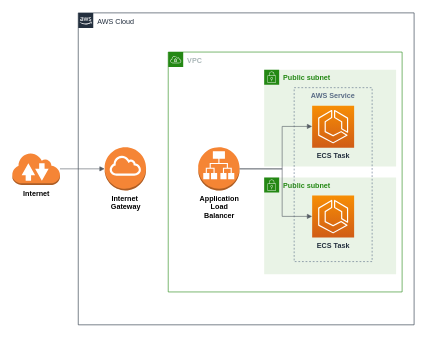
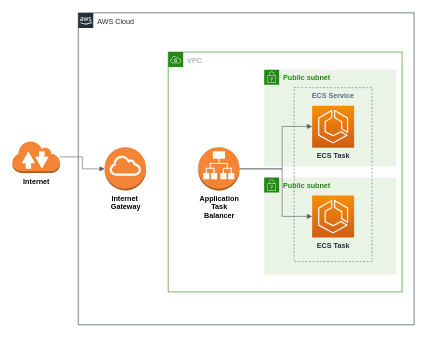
  <mxCell id="0" />
  <mxCell id="1" parent="0" />
  <mxCell id="2" value="AWS Cloud" style="points=[[0,0],[0.25,0],[0.5,0],[0.75,0],[1,0],[1,0.25],[1,0.5],[1,0.75],[1,1],[0.75,1],[0.5,1],[0.25,1],[0,1],[0,0.75],[0,0.5],[0,0.25]];outlineConnect=0;gradientColor=none;html=1;whiteSpace=wrap;fontSize=12;fontStyle=0;shape=mxgraph.aws4.group;grIcon=mxgraph.aws4.group_aws_cloud_alt;strokeColor=#232F3E;fillColor=none;verticalAlign=top;align=left;spacingLeft=30;fontColor=#232F3E;dashed=0;" parent="1" vertex="1"><mxGeometry x="130" y="20.69" width="560" height="520.12" as="geometry" /></mxCell>
  <mxCell id="3" value="VPC" style="points=[[0,0],[0.25,0],[0.5,0],[0.75,0],[1,0],[1,0.25],[1,0.5],[1,0.75],[1,1],[0.75,1],[0.5,1],[0.25,1],[0,1],[0,0.75],[0,0.5],[0,0.25]];outlineConnect=0;gradientColor=none;html=1;whiteSpace=wrap;fontSize=12;fontStyle=1;shape=mxgraph.aws4.group;grIcon=mxgraph.aws4.group_vpc;strokeColor=#248814;fillColor=none;verticalAlign=top;align=left;spacingLeft=30;fontColor=#AAB7B8;dashed=0;" parent="1" vertex="1"><mxGeometry x="280" y="86" width="390" height="400" as="geometry" /></mxCell>
  <mxCell id="4" value="Public subnet" style="points=[[0,0],[0.25,0],[0.5,0],[0.75,0],[1,0],[1,0.25],[1,0.5],[1,0.75],[1,1],[0.75,1],[0.5,1],[0.25,1],[0,1],[0,0.75],[0,0.5],[0,0.25]];outlineConnect=0;gradientColor=none;html=1;whiteSpace=wrap;fontSize=12;fontStyle=1;shape=mxgraph.aws4.group;grIcon=mxgraph.aws4.group_security_group;grStroke=0;strokeColor=#248814;fillColor=#E9F3E6;verticalAlign=top;align=left;spacingLeft=30;fontColor=#248814;dashed=0;" parent="1" vertex="1"><mxGeometry x="440" y="295.38" width="220" height="161.25" as="geometry" /></mxCell>
  <mxCell id="5" value="Public subnet" style="points=[[0,0],[0.25,0],[0.5,0],[0.75,0],[1,0],[1,0.25],[1,0.5],[1,0.75],[1,1],[0.75,1],[0.5,1],[0.25,1],[0,1],[0,0.75],[0,0.5],[0,0.25]];outlineConnect=0;gradientColor=none;html=1;whiteSpace=wrap;fontSize=12;fontStyle=1;shape=mxgraph.aws4.group;grIcon=mxgraph.aws4.group_security_group;grStroke=0;strokeColor=#248814;fillColor=#E9F3E6;verticalAlign=top;align=left;spacingLeft=30;fontColor=#248814;dashed=0;" parent="1" vertex="1"><mxGeometry x="440" y="115.38" width="220" height="161.25" as="geometry" /></mxCell>
- <mxCell id="6" value="AWS Service" style="fillColor=none;strokeColor=#5A6C86;dashed=1;verticalAlign=top;fontStyle=1;fontColor=#5A6C86;" parent="1" vertex="1"><mxGeometry x="490" y="145.38" width="130" height="290" as="geometry" /></mxCell>
- <mxCell id="7" value="&lt;b&gt;Application&lt;br&gt;Load&lt;br&gt;Balancer&lt;/b&gt;" style="outlineConnect=0;dashed=0;verticalLabelPosition=bottom;verticalAlign=top;align=center;html=1;shape=mxgraph.aws3.application_load_balancer;fillColor=#F58534;gradientColor=none;" parent="1" vertex="1"><mxGeometry x="330" y="244.75" width="69" height="72" as="geometry" /></mxCell>
+ <mxCell id="6" value="ECS Service" style="fillColor=none;strokeColor=#5A6C86;dashed=1;verticalAlign=top;fontStyle=1;fontColor=#5A6C86;" parent="1" vertex="1"><mxGeometry x="490" y="145.38" width="130" height="290" as="geometry" /></mxCell>
+ <mxCell id="7" value="&lt;b&gt;Application&lt;br&gt;Task&lt;br&gt;Balancer&lt;/b&gt;" style="outlineConnect=0;dashed=0;verticalLabelPosition=bottom;verticalAlign=top;align=center;html=1;shape=mxgraph.aws3.application_load_balancer;fillColor=#F58534;gradientColor=none;" parent="1" vertex="1"><mxGeometry x="330" y="244.75" width="69" height="72" as="geometry" /></mxCell>
  <mxCell id="8" value="&lt;b&gt;Internet&amp;nbsp;&lt;br&gt;Gateway&lt;/b&gt;" style="outlineConnect=0;dashed=0;verticalLabelPosition=bottom;verticalAlign=top;align=center;html=1;shape=mxgraph.aws3.internet_gateway;fillColor=#F58536;gradientColor=none;" parent="1" vertex="1"><mxGeometry x="174" y="244.75" width="69" height="72" as="geometry" /></mxCell>
  <mxCell id="9" value="ECS Task" style="outlineConnect=0;fontColor=#232F3E;gradientColor=#F78E04;gradientDirection=north;fillColor=#D05C17;strokeColor=#ffffff;dashed=0;verticalLabelPosition=bottom;verticalAlign=top;align=center;html=1;fontSize=12;fontStyle=1;aspect=fixed;shape=mxgraph.aws4.resourceIcon;resIcon=mxgraph.aws4.ecs;" parent="1" vertex="1"><mxGeometry x="520" y="175.38" width="70" height="70" as="geometry" /></mxCell>
  <mxCell id="10" value="ECS Task" style="outlineConnect=0;fontColor=#232F3E;gradientColor=#F78E04;gradientDirection=north;fillColor=#D05C17;strokeColor=#ffffff;dashed=0;verticalLabelPosition=bottom;verticalAlign=top;align=center;html=1;fontSize=12;fontStyle=1;aspect=fixed;shape=mxgraph.aws4.resourceIcon;resIcon=mxgraph.aws4.ecs;" parent="1" vertex="1"><mxGeometry x="520" y="325.38" width="70" height="70" as="geometry" /></mxCell>
  <mxCell id="11" value="" style="edgeStyle=orthogonalEdgeStyle;html=1;endArrow=block;elbow=vertical;startArrow=none;endFill=1;strokeColor=#545B64;rounded=0;entryX=0;entryY=0.5;entryDx=0;entryDy=0;entryPerimeter=0;" parent="1" source="14" target="8" edge="1"><mxGeometry width="100" relative="1" as="geometry"><mxPoint x="210" y="281" as="sourcePoint" /><mxPoint x="240" y="366" as="targetPoint" /></mxGeometry></mxCell>
  <mxCell id="12" value="" style="edgeStyle=orthogonalEdgeStyle;html=1;endArrow=block;elbow=vertical;startArrow=none;endFill=1;strokeColor=#545B64;rounded=0;exitX=1;exitY=0.5;exitDx=0;exitDy=0;exitPerimeter=0;" parent="1" source="7" target="10" edge="1"><mxGeometry width="100" relative="1" as="geometry"><mxPoint x="230" y="556" as="sourcePoint" /><mxPoint x="330" y="556" as="targetPoint" /><Array as="points"><mxPoint x="470" y="281" /><mxPoint x="470" y="360" /></Array></mxGeometry></mxCell>
  <mxCell id="13" value="" style="edgeStyle=orthogonalEdgeStyle;html=1;endArrow=block;elbow=vertical;startArrow=none;endFill=1;strokeColor=#545B64;rounded=0;exitX=1;exitY=0.5;exitDx=0;exitDy=0;exitPerimeter=0;" parent="1" source="7" target="9" edge="1"><mxGeometry width="100" relative="1" as="geometry"><mxPoint x="439" y="290.88" as="sourcePoint" /><mxPoint x="565" y="335.38" as="targetPoint" /><Array as="points"><mxPoint x="470" y="281" /><mxPoint x="470" y="210" /></Array></mxGeometry></mxCell>
- <mxCell id="14" value="&lt;b&gt;Internet&lt;/b&gt;" style="outlineConnect=0;dashed=0;verticalLabelPosition=bottom;verticalAlign=top;align=center;html=1;shape=mxgraph.aws3.internet_2;fillColor=#F58536;gradientColor=none;shadow=0;strokeWidth=3;" parent="1" vertex="1"><mxGeometry x="20" y="253.75" width="79.5" height="54" as="geometry" /></mxCell>
+ <mxCell id="14" value="&lt;b&gt;Internet&lt;/b&gt;" style="outlineConnect=0;dashed=0;verticalLabelPosition=bottom;verticalAlign=top;align=center;html=1;shape=mxgraph.aws3.internet_2;fillColor=#F58536;gradientColor=none;shadow=0;strokeWidth=3;" parent="1" vertex="1"><mxGeometry x="20" y="233.75" width="79.5" height="54" as="geometry" /></mxCell>
